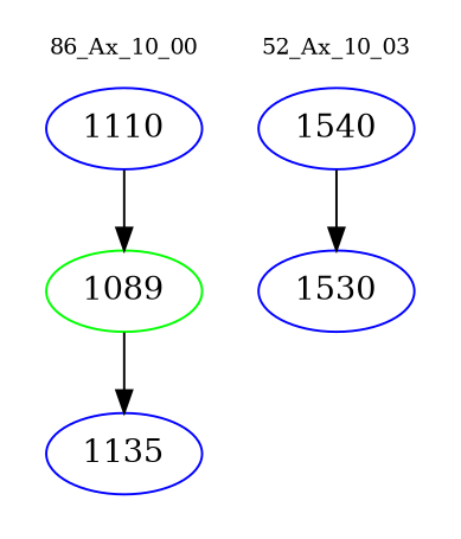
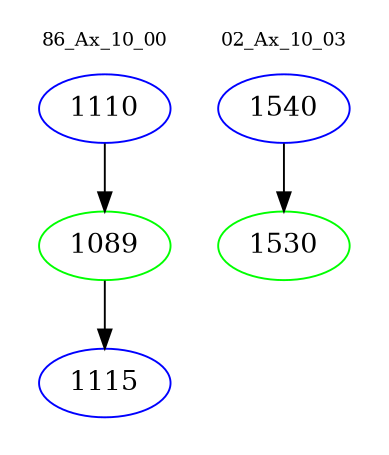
  digraph {
    node [color=blue]
    edge [color=black]
    n1 [label=1110]
    n2 [color=green label=1089]
-   n3 [label=1135]
+   n3 [label=1115]
    n4 [label=1540]
-   n5 [label=1530]
+   n5 [color=green label=1530]
    subgraph cluster_1 {
      color=white
      fontsize=10
      label="86_Ax_10_00"
      n1
      n2
      n3
    }
    subgraph cluster_2 {
      color=white
      fontsize=10
-     label="52_Ax_10_03"
+     label="02_Ax_10_03"
      n4
      n5
    }
    n1 -> n2
    n2 -> n3
    n4 -> n5
  }
